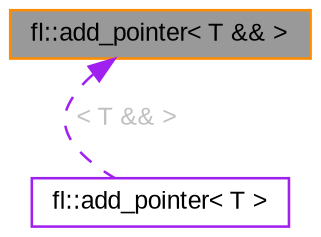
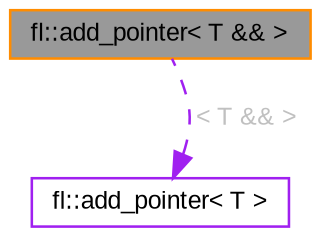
  digraph {
    fontname="Liberation Sans"
    node [fontname="Liberation Sans" fontsize=10 shape=box style=filled]
    n1 [color=darkorange fillcolor=grey60 fontcolor=black height=0.2 label="fl::add_pointer\< T && \>" width=0.4]
    n2 [color=purple fillcolor=white height=0.2 label="fl::add_pointer\< T \>" width=0.4]
-   n1 -> n2 [color=purple dir=back fontcolor=grey fontname="Liberation Sans" fontsize=10 label=" \< T && \>" labelfontname=Helvetica labelfontsize=10 style=dashed]
+   n2 -> n1 [color=purple dir=back fontcolor=grey fontname="Liberation Sans" fontsize=10 label=" \< T && \>" labelfontname=Helvetica labelfontsize=10 style=dashed]
  }
